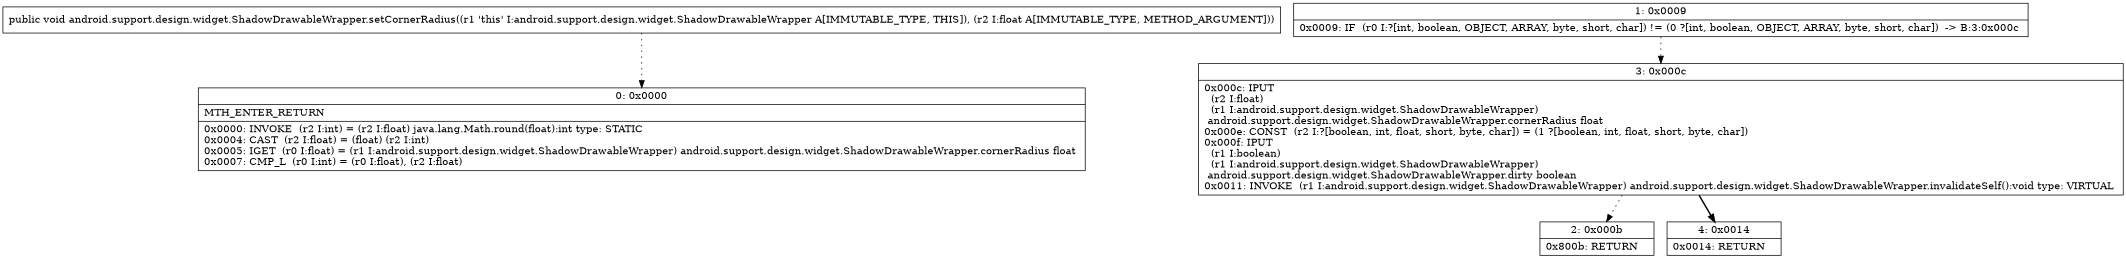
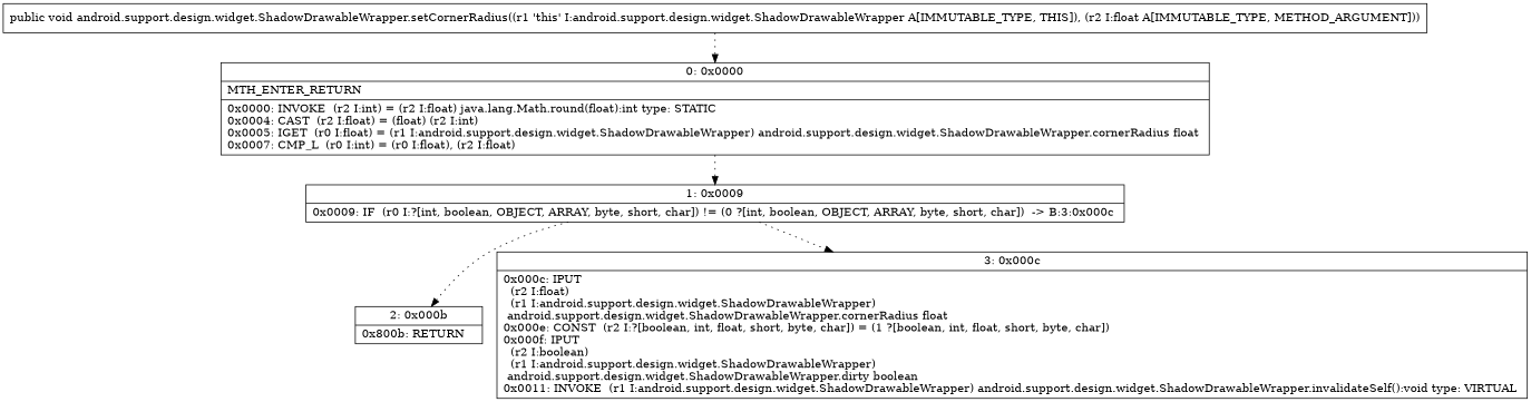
  digraph {
    fontname="DejaVu Serif"
    node [fontname="DejaVu Serif" shape=record]
    edge [fontname="DejaVu Serif" style=dotted]
    n1 [label="{0\:\ 0x0000|MTH_ENTER_RETURN\l|0x0000: INVOKE  (r2 I:int) = (r2 I:float) java.lang.Math.round(float):int type: STATIC \l0x0004: CAST  (r2 I:float) = (float) (r2 I:int) \l0x0005: IGET  (r0 I:float) = (r1 I:android.support.design.widget.ShadowDrawableWrapper) android.support.design.widget.ShadowDrawableWrapper.cornerRadius float \l0x0007: CMP_L  (r0 I:int) = (r0 I:float), (r2 I:float) \l}"]
    n2 [label="{1\:\ 0x0009|0x0009: IF  (r0 I:?[int, boolean, OBJECT, ARRAY, byte, short, char]) != (0 ?[int, boolean, OBJECT, ARRAY, byte, short, char])  \-\> B:3:0x000c \l}"]
    n3 [label="{2\:\ 0x000b|0x800b: RETURN   \l}"]
-   n4 [label="{3\:\ 0x000c|0x000c: IPUT  \l  (r2 I:float)\l  (r1 I:android.support.design.widget.ShadowDrawableWrapper)\l android.support.design.widget.ShadowDrawableWrapper.cornerRadius float \l0x000e: CONST  (r2 I:?[boolean, int, float, short, byte, char]) = (1 ?[boolean, int, float, short, byte, char]) \l0x000f: IPUT  \l  (r1 I:boolean)\l  (r1 I:android.support.design.widget.ShadowDrawableWrapper)\l android.support.design.widget.ShadowDrawableWrapper.dirty boolean \l0x0011: INVOKE  (r1 I:android.support.design.widget.ShadowDrawableWrapper) android.support.design.widget.ShadowDrawableWrapper.invalidateSelf():void type: VIRTUAL \l}"]
-   n5 [label="{4\:\ 0x0014|0x0014: RETURN   \l}"]
+   n4 [label="{3\:\ 0x000c|0x000c: IPUT  \l  (r2 I:float)\l  (r1 I:android.support.design.widget.ShadowDrawableWrapper)\l android.support.design.widget.ShadowDrawableWrapper.cornerRadius float \l0x000e: CONST  (r2 I:?[boolean, int, float, short, byte, char]) = (1 ?[boolean, int, float, short, byte, char]) \l0x000f: IPUT  \l  (r2 I:boolean)\l  (r1 I:android.support.design.widget.ShadowDrawableWrapper)\l android.support.design.widget.ShadowDrawableWrapper.dirty boolean \l0x0011: INVOKE  (r1 I:android.support.design.widget.ShadowDrawableWrapper) android.support.design.widget.ShadowDrawableWrapper.invalidateSelf():void type: VIRTUAL \l}"]
    n6 [label="{public void android.support.design.widget.ShadowDrawableWrapper.setCornerRadius((r1 'this' I:android.support.design.widget.ShadowDrawableWrapper A[IMMUTABLE_TYPE, THIS]), (r2 I:float A[IMMUTABLE_TYPE, METHOD_ARGUMENT])) }"]
-   n4 -> n3
+   n1 -> n2
+   n2 -> n3
    n2 -> n4
-   n4 -> n5 [style=bold]
    n6 -> n1
  }
